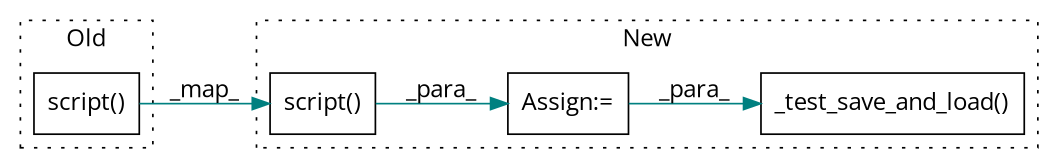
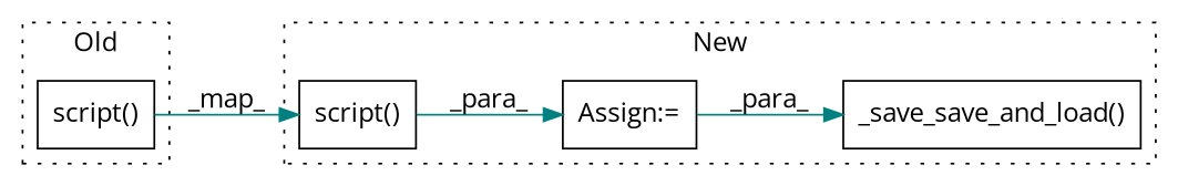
  digraph {
    rankdir=LR
    fontname="Open Sans"
    node [a=75 l="17,1" shape=box fontname="Open Sans"]
    edge [color=teal fontname="Open Sans"]
    n1 [label="script()" s="2034,2057"]
    n2 [a=68 l=3 label="Assign:=" s=2031]
-   n3 [l="25,1" label="_test_save_and_load()" s="2067,2100"]
+   n3 [l="25,1" label="_save_save_and_load()" s="2067,2100"]
    n4 [label="script()" s="1829,1852"]
    subgraph cluster_1 {
      label=New
      style=dotted
      n1
      n2
      n3
    }
    subgraph cluster_2 {
      label=Old
      style=dotted
      n4
    }
    n1 -> n2 [label=_para_]
    n2 -> n3 [label=_para_]
    n4 -> n1 [label=_map_]
  }
